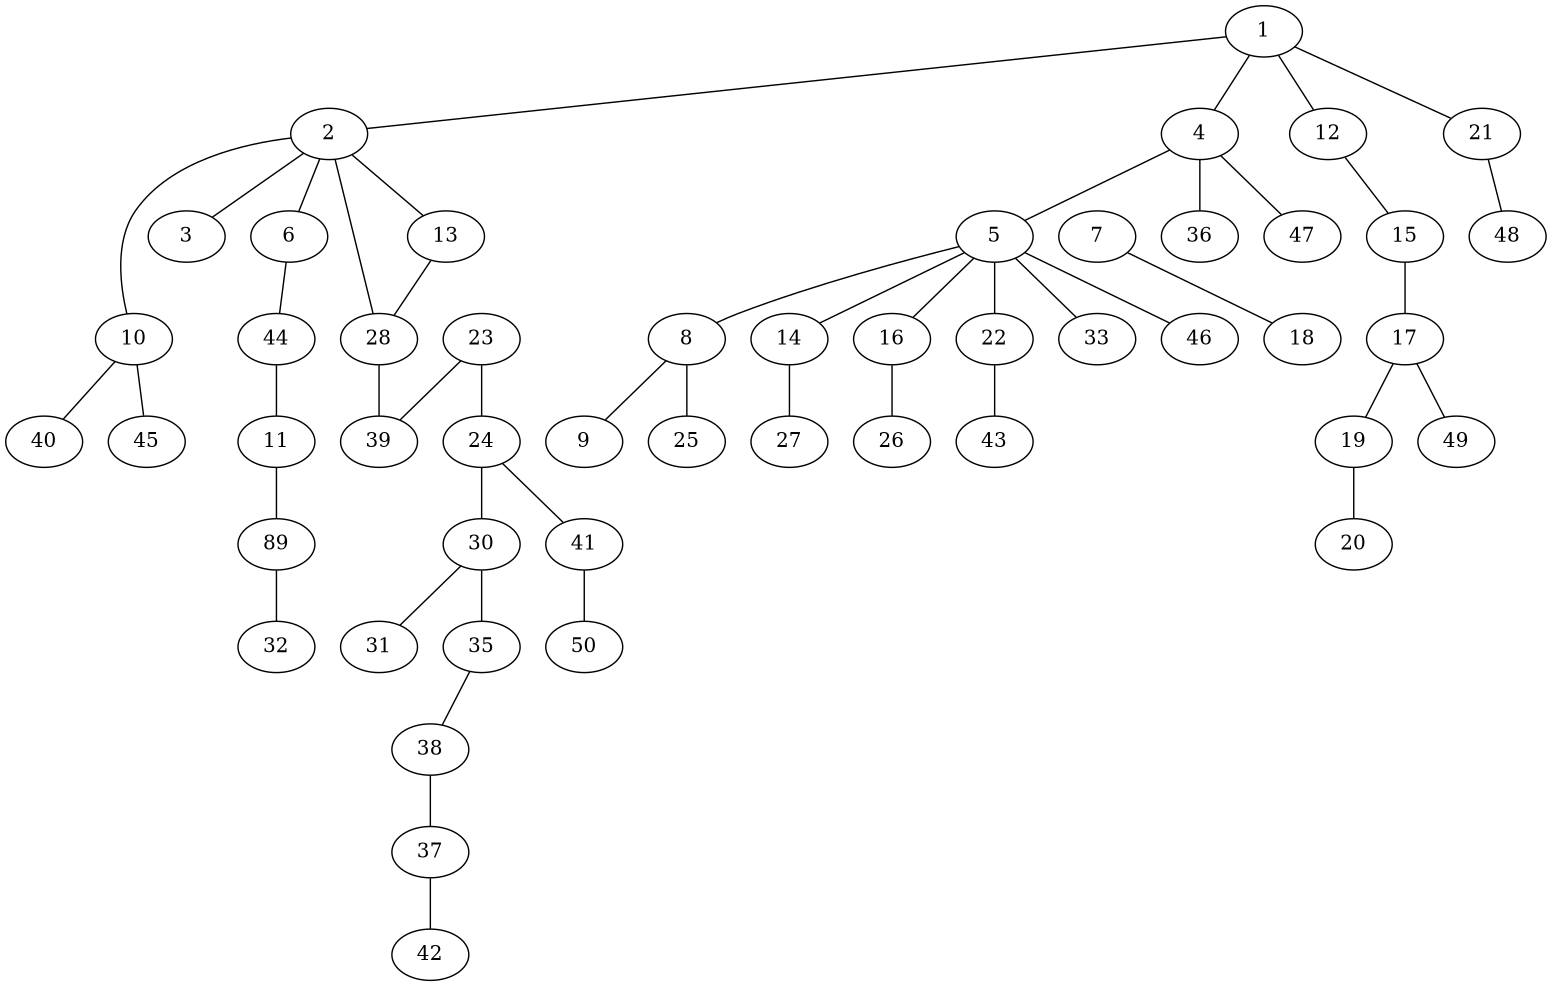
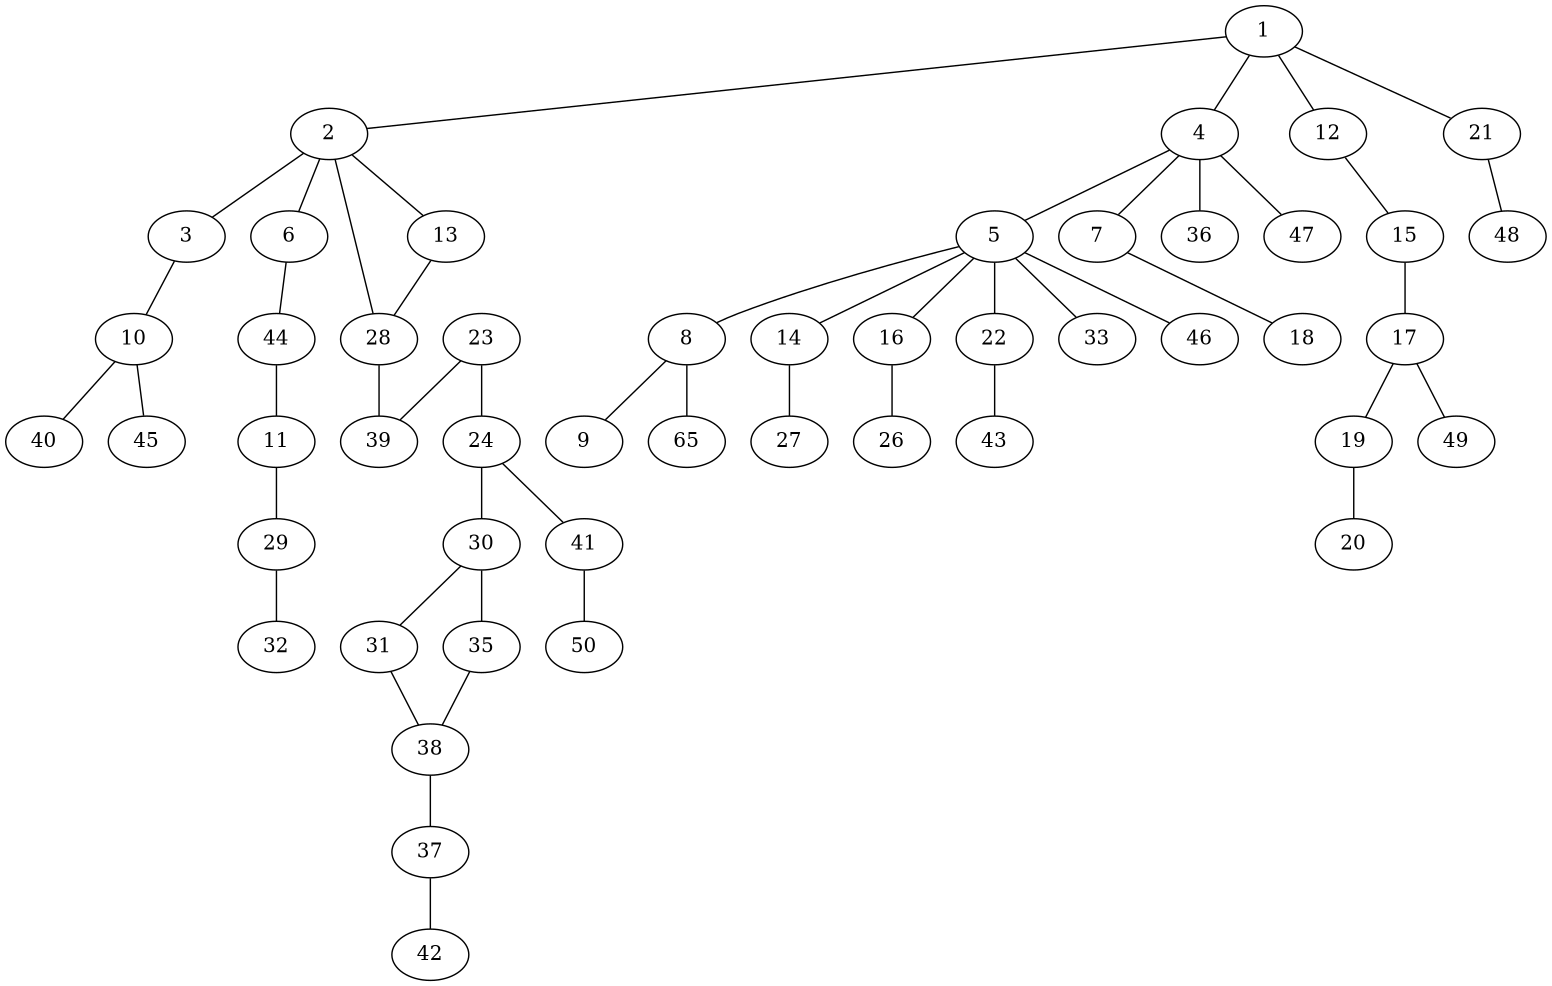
  graph {
    1
    2
    4
    12
    21
    3
    6
    13
    28
    5
    7
    36
    47
    15
    48
    10
    44
    39
    8
    14
    16
    22
    33
    46
    18
    17
    40
    45
    11
-   29 [label=89]
+   29
    23
    24
    9
-   25
+   25 [label=65]
    27
    26
    43
    32
    30
    41
    19
    49
    20
    31
    35
    50
    38
    37
    42
    1 -- 2
    1 -- 4
    1 -- 12
    1 -- 21
    2 -- 3
    2 -- 6
    2 -- 13
    2 -- 28
    4 -- 5
+   4 -- 7
    4 -- 36
    4 -- 47
    12 -- 15
    21 -- 48
-   2 -- 10
+   3 -- 10
    6 -- 44
    13 -- 28
    28 -- 39
    5 -- 8
    5 -- 14
    5 -- 16
    5 -- 22
    5 -- 33
    5 -- 46
    7 -- 18
    15 -- 17
    10 -- 40
    10 -- 45
    44 -- 11
    8 -- 9
    8 -- 25
    14 -- 27
    16 -- 26
    22 -- 43
    17 -- 19
    17 -- 49
    11 -- 29
    29 -- 32
    23 -- 39
    23 -- 24
    24 -- 30
    24 -- 41
    30 -- 31
    30 -- 35
    41 -- 50
    19 -- 20
+   31 -- 38
    35 -- 38
    38 -- 37
    37 -- 42
  }
